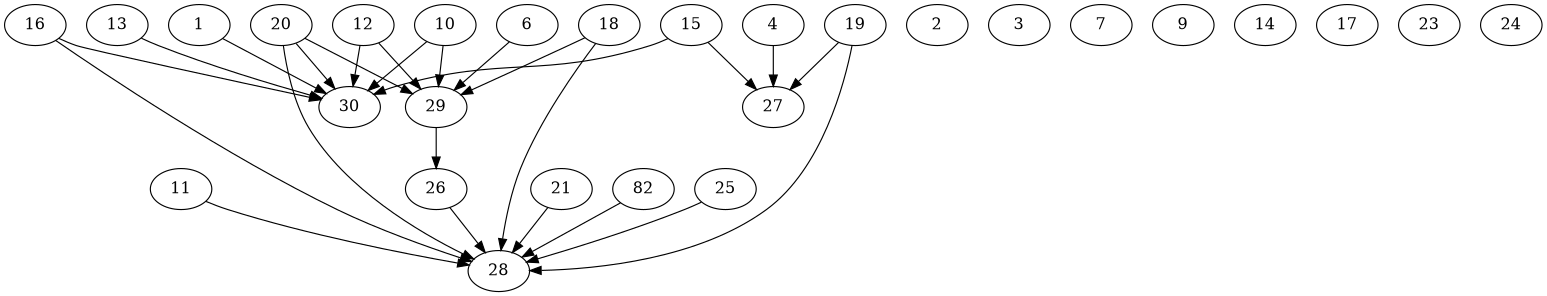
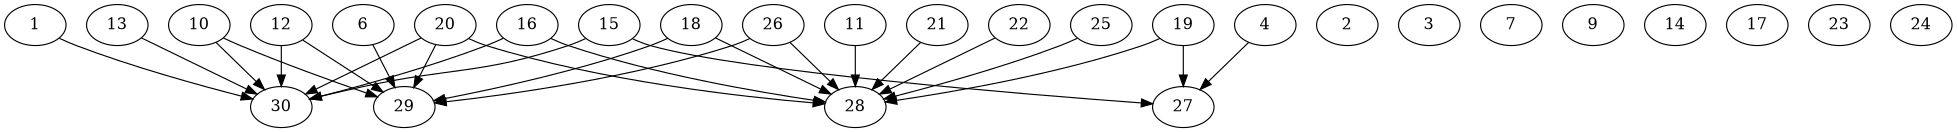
  digraph {
    node [alpha=0.15]
    1 [alpha=0.06 expect_size=36621312]
    30 [alpha=0.13 expect_size=37007360]
    2 [alpha=0.07 expect_size=36822016]
    3 [expect_size=28820480]
    4 [alpha=0.01 expect_size=34949120]
    27 [alpha=0.19 expect_size=16234496]
    28 [expect_size=5836800]
    29 [alpha=0.17 expect_size=39140352]
    6 [expect_size=43594752]
    7 [alpha=0.07 expect_size=43555840]
    9 [alpha=0.05 expect_size=18278400]
    10 [alpha=0.04 expect_size=39772160]
    11 [alpha=0.12 expect_size=29507584]
    12 [alpha=0.01 expect_size=43619328]
    13 [alpha=0.08 expect_size=12018688]
    14 [alpha=0.07 expect_size=48432128]
    15 [alpha=0.18 expect_size=51791872]
    16 [alpha=0.09 expect_size=40537088]
    17 [alpha=0.16 expect_size=29849600]
    18 [alpha=0.14 expect_size=46860288]
    19 [alpha=0.19 expect_size=7375872]
    20 [expect_size=19295232]
    21 [alpha=0.03 expect_size=28998656]
-   22 [alpha=0.05 expect_size=10830848 label=82]
+   22 [alpha=0.05 expect_size=10830848]
    23 [alpha=0.18 expect_size=12898304]
    24 [alpha=0.02 expect_size=32205824]
    25 [alpha=0.12 expect_size=47712256]
    26 [alpha=0.17 expect_size=43041792]
    1 -> 30
    4 -> 27
    6 -> 29
    10 -> 30
    10 -> 29
    11 -> 28
    12 -> 30
    12 -> 29
    13 -> 30
    15 -> 30
    15 -> 27
    16 -> 30
    16 -> 28
    18 -> 28
    18 -> 29
    19 -> 27
    19 -> 28
    20 -> 30
    20 -> 28
    20 -> 29
    21 -> 28
    22 -> 28
    25 -> 28
    26 -> 28
-   29 -> 26
+   26 -> 29
  }
